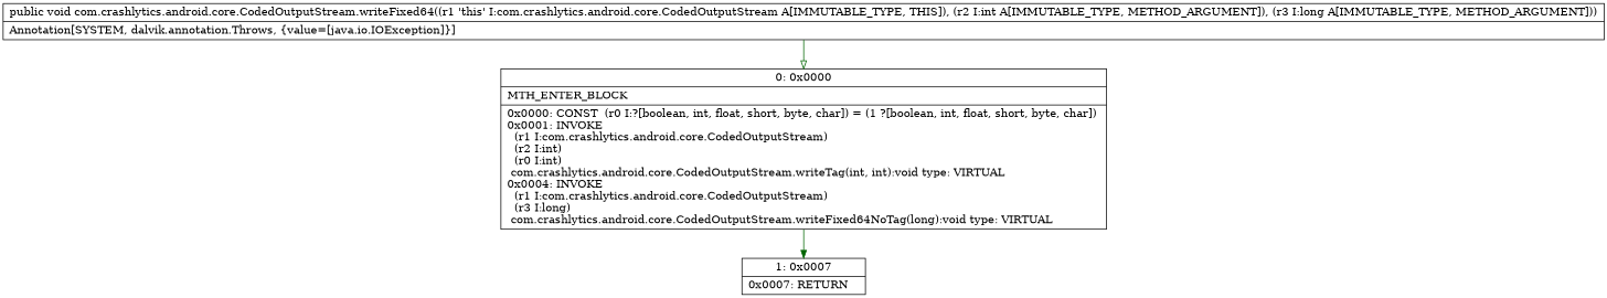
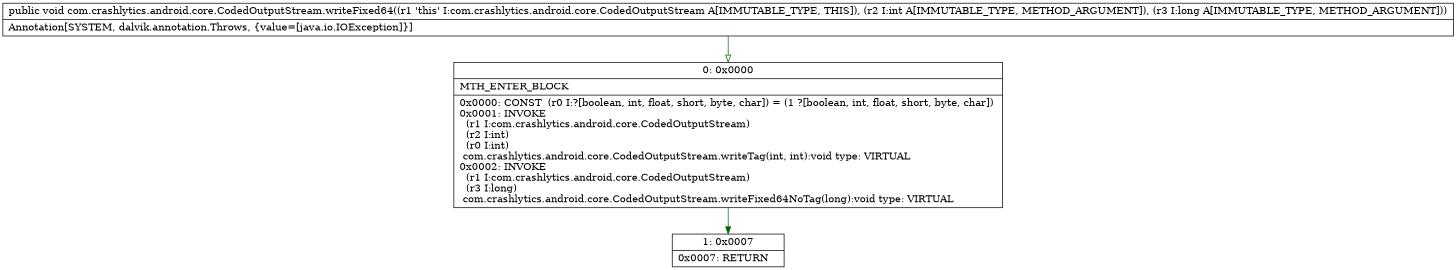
  digraph {
    node [shape=record]
    edge [color=darkgreen]
-   n1 [label="{0\:\ 0x0000|MTH_ENTER_BLOCK\l|0x0000: CONST  (r0 I:?[boolean, int, float, short, byte, char]) = (1 ?[boolean, int, float, short, byte, char]) \l0x0001: INVOKE  \l  (r1 I:com.crashlytics.android.core.CodedOutputStream)\l  (r2 I:int)\l  (r0 I:int)\l com.crashlytics.android.core.CodedOutputStream.writeTag(int, int):void type: VIRTUAL \l0x0004: INVOKE  \l  (r1 I:com.crashlytics.android.core.CodedOutputStream)\l  (r3 I:long)\l com.crashlytics.android.core.CodedOutputStream.writeFixed64NoTag(long):void type: VIRTUAL \l}"]
+   n1 [label="{0\:\ 0x0000|MTH_ENTER_BLOCK\l|0x0000: CONST  (r0 I:?[boolean, int, float, short, byte, char]) = (1 ?[boolean, int, float, short, byte, char]) \l0x0001: INVOKE  \l  (r1 I:com.crashlytics.android.core.CodedOutputStream)\l  (r2 I:int)\l  (r0 I:int)\l com.crashlytics.android.core.CodedOutputStream.writeTag(int, int):void type: VIRTUAL \l0x0002: INVOKE  \l  (r1 I:com.crashlytics.android.core.CodedOutputStream)\l  (r3 I:long)\l com.crashlytics.android.core.CodedOutputStream.writeFixed64NoTag(long):void type: VIRTUAL \l}"]
    n2 [label="{1\:\ 0x0007|0x0007: RETURN   \l}"]
    n3 [label="{public void com.crashlytics.android.core.CodedOutputStream.writeFixed64((r1 'this' I:com.crashlytics.android.core.CodedOutputStream A[IMMUTABLE_TYPE, THIS]), (r2 I:int A[IMMUTABLE_TYPE, METHOD_ARGUMENT]), (r3 I:long A[IMMUTABLE_TYPE, METHOD_ARGUMENT]))  | Annotation[SYSTEM, dalvik.annotation.Throws, \{value=[java.io.IOException]\}]\l}"]
    n1 -> n2 [arrowhead=normal]
    n3 -> n1 [arrowhead=onormal]
  }
